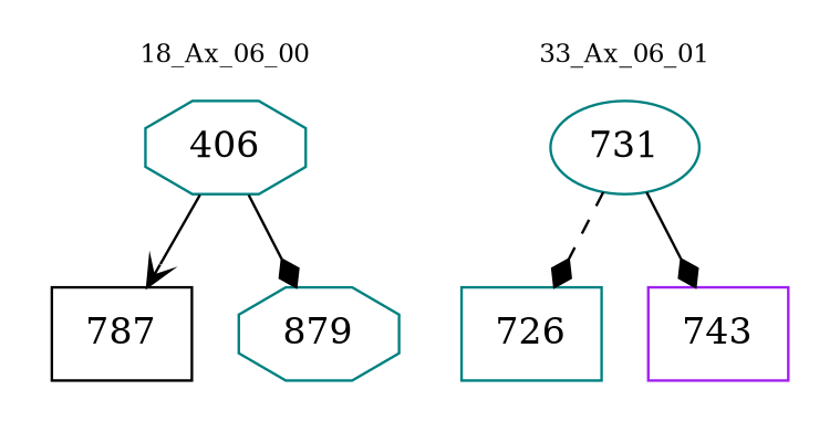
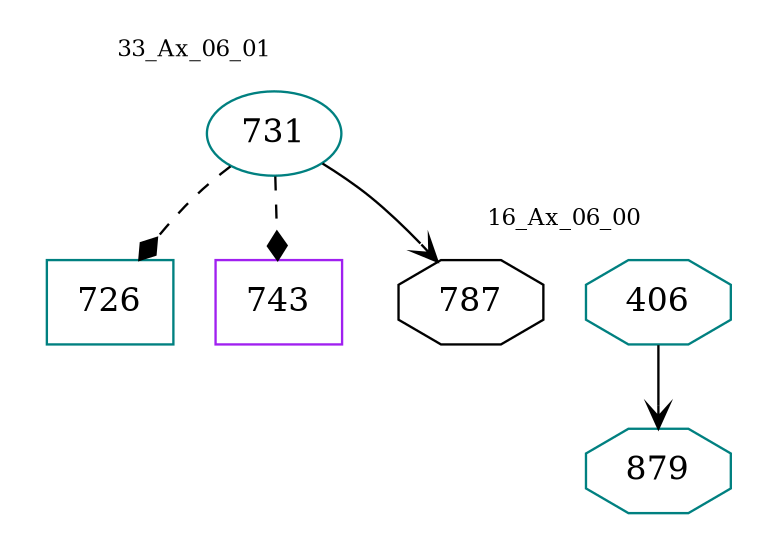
  digraph {
    node [color=teal shape=box]
    edge [arrowhead=vee color=black style=solid]
    n1 [label=406 shape=octagon]
-   n2 [color=black label=787]
+   n2 [color=black label=787 shape=octagon]
    n3 [label=879 shape=octagon]
    n4 [label=731 shape=ellipse]
    n5 [label=726]
    n6 [color=purple label=743]
    subgraph cluster_1 {
      color=white
      fontsize=10
-     label="18_Ax_06_00"
+     label="16_Ax_06_00"
      n1
      n2
      n3
    }
    subgraph cluster_2 {
      color=white
      fontsize=10
      label="33_Ax_06_01"
      n4
      n5
      n6
    }
-   n1 -> n2
-   n1 -> n3 [arrowhead=diamond]
+   n4 -> n2
+   n1 -> n3
    n4 -> n5 [arrowhead=diamond style=dashed]
-   n4 -> n6 [arrowhead=diamond]
+   n4 -> n6 [arrowhead=diamond style=dashed]
  }
